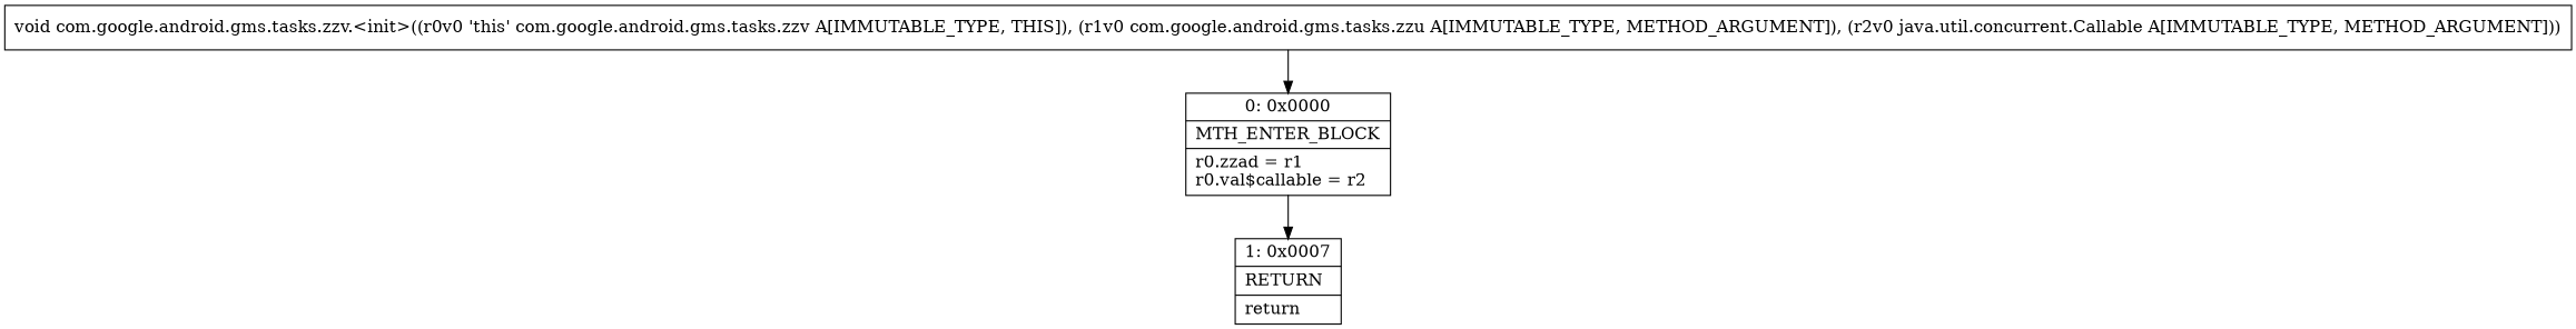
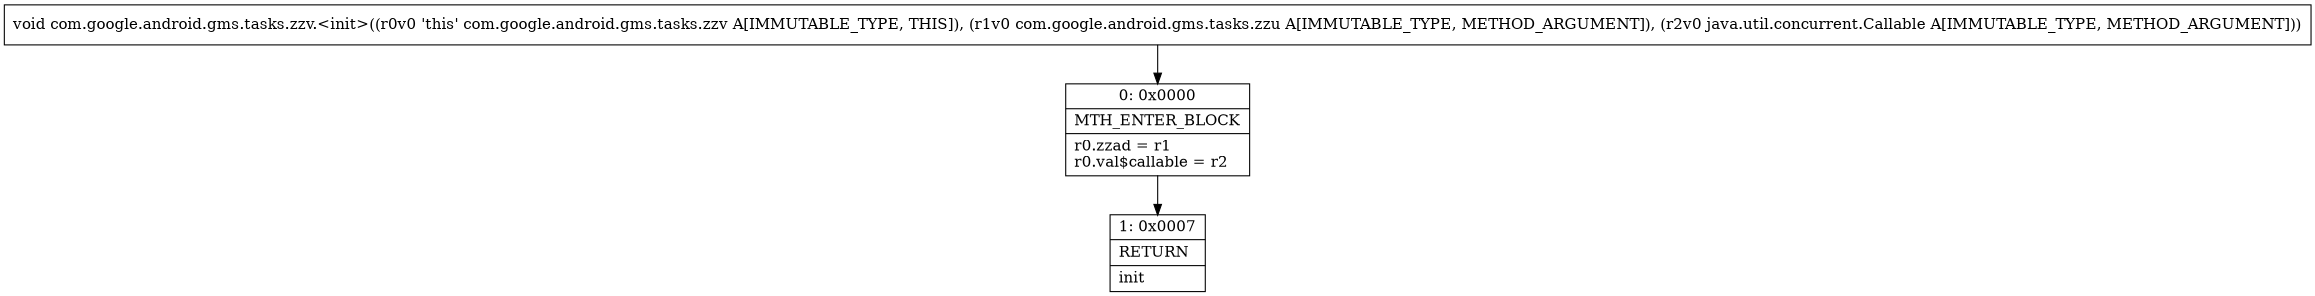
  digraph {
    node [shape=record]
    n1 [label="{0\:\ 0x0000|MTH_ENTER_BLOCK\l|r0.zzad = r1\lr0.val$callable = r2\l}"]
-   n2 [label="{1\:\ 0x0007|RETURN\l|return\l}"]
+   n2 [label="{1\:\ 0x0007|RETURN\l|init\l}"]
    n3 [label="{void com.google.android.gms.tasks.zzv.\<init\>((r0v0 'this' com.google.android.gms.tasks.zzv A[IMMUTABLE_TYPE, THIS]), (r1v0 com.google.android.gms.tasks.zzu A[IMMUTABLE_TYPE, METHOD_ARGUMENT]), (r2v0 java.util.concurrent.Callable A[IMMUTABLE_TYPE, METHOD_ARGUMENT])) }"]
    n1 -> n2
    n3 -> n1
  }
